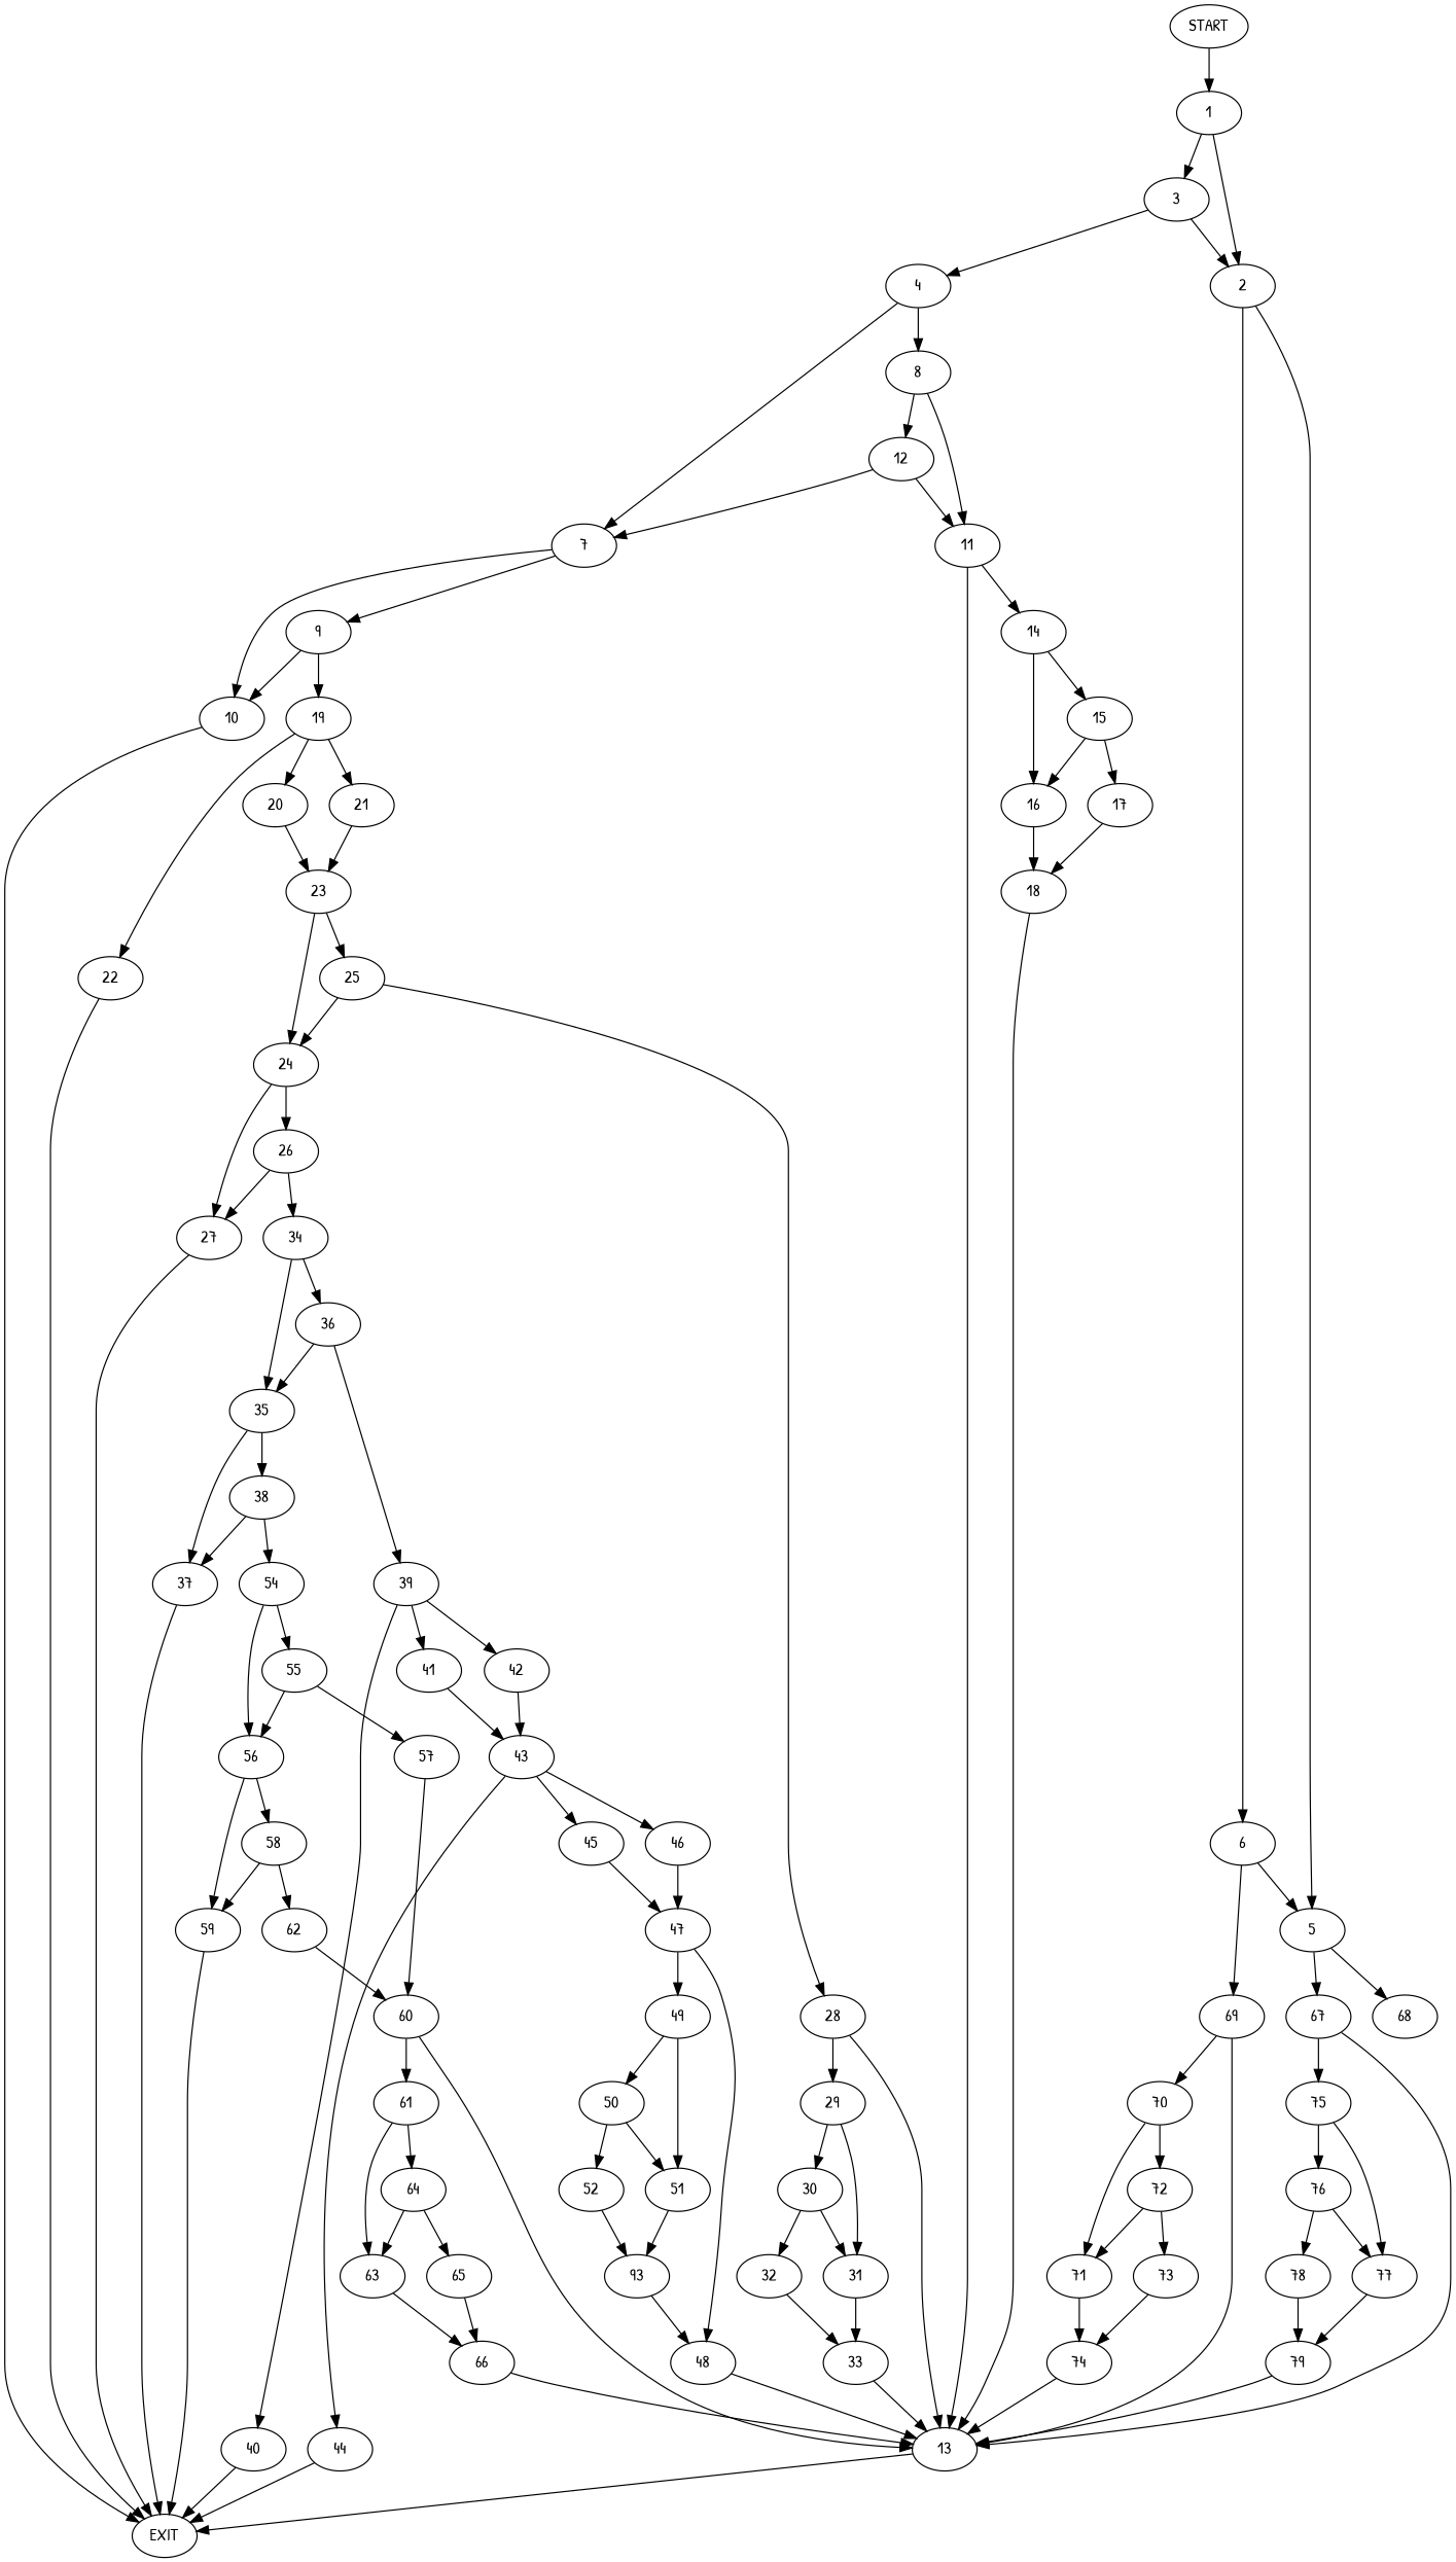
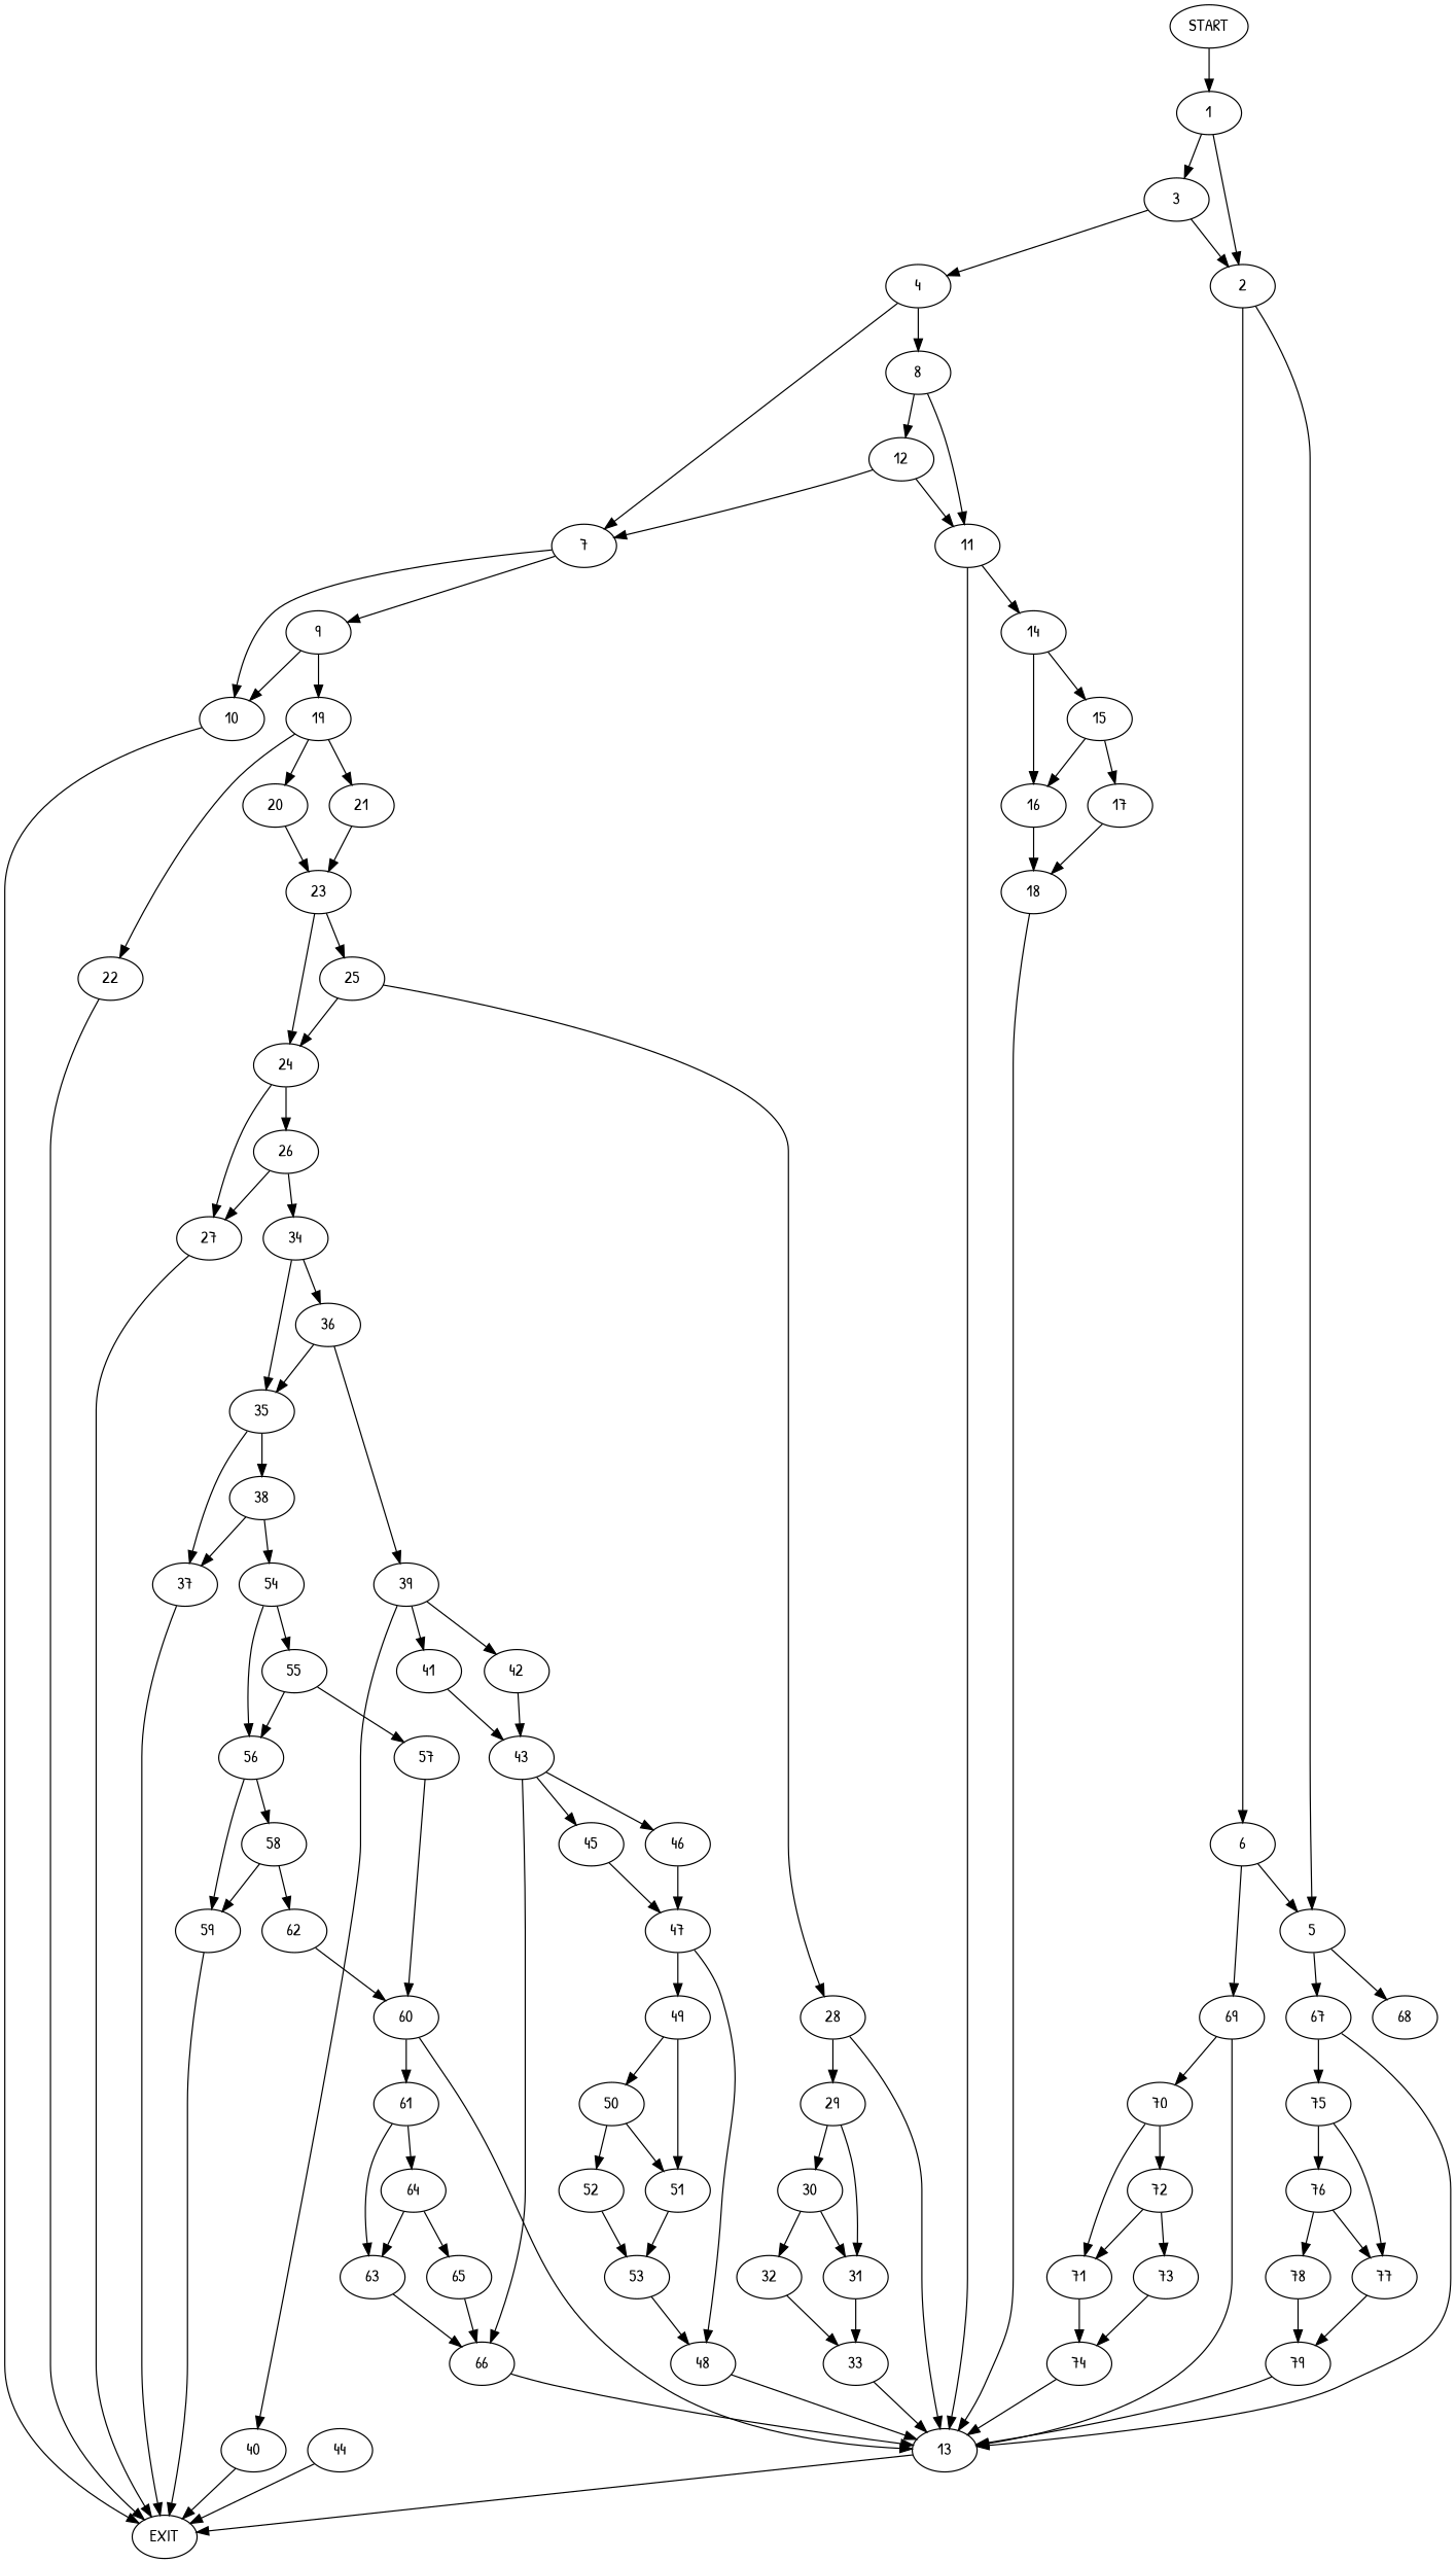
  digraph {
    fontname="Patrick Hand"
    node [fontname="Patrick Hand"]
    edge [fontname="Patrick Hand"]
    n1 [label=START]
    1
    2
    3
    5
    6
    4
    67
    68
    69
    7
    8
    9
    10
    11
    12
    13
    75
    70
    19
    n21 [label=EXIT]
    14
    20
    21
    22
    15
    16
    17
    18
    23
    24
    25
    26
    27
    28
    34
    29
    35
    36
    30
    31
    32
    33
    37
    38
    39
    54
    40
    41
    42
    55
    56
    43
    44
    45
    46
    47
    48
    49
    50
    51
    52
-   53 [label=93]
+   53
    57
    58
    59
    60
    62
    61
    63
    64
    66
    65
    76
    77
    71
    72
    74
    73
    78
    79
    n1 -> 1
    1 -> 2
    1 -> 3
    2 -> 5
    2 -> 6
    3 -> 2
    3 -> 4
    5 -> 67
    5 -> 68
    6 -> 5
    6 -> 69
    4 -> 7
    4 -> 8
    67 -> 13
    67 -> 75
    69 -> 13
    69 -> 70
    7 -> 9
    7 -> 10
    8 -> 11
    8 -> 12
    9 -> 10
    9 -> 19
    10 -> n21
    11 -> 13
    11 -> 14
    12 -> 7
    12 -> 11
    13 -> n21
    75 -> 76
    75 -> 77
    70 -> 71
    70 -> 72
    19 -> 20
    19 -> 21
    19 -> 22
    14 -> 15
    14 -> 16
    20 -> 23
    21 -> 23
    22 -> n21
    15 -> 16
    15 -> 17
    16 -> 18
    17 -> 18
    18 -> 13
    23 -> 24
    23 -> 25
    24 -> 26
    24 -> 27
    25 -> 24
    25 -> 28
    26 -> 27
    26 -> 34
    27 -> n21
    28 -> 13
    28 -> 29
    34 -> 35
    34 -> 36
    29 -> 30
    29 -> 31
    35 -> 37
    35 -> 38
    36 -> 35
    36 -> 39
    30 -> 31
    30 -> 32
    31 -> 33
    32 -> 33
    33 -> 13
    37 -> n21
    38 -> 37
    38 -> 54
    39 -> 40
    39 -> 41
    39 -> 42
    54 -> 55
    54 -> 56
    40 -> n21
    41 -> 43
    42 -> 43
    55 -> 56
    55 -> 57
    56 -> 58
    56 -> 59
-   43 -> 44
+   43 -> 66
    43 -> 45
    43 -> 46
    44 -> n21
    45 -> 47
    46 -> 47
    47 -> 48
    47 -> 49
    48 -> 13
    49 -> 50
    49 -> 51
    50 -> 51
    50 -> 52
    51 -> 53
    52 -> 53
    53 -> 48
    57 -> 60
    58 -> 59
    58 -> 62
    59 -> n21
    60 -> 13
    60 -> 61
    62 -> 60
    61 -> 63
    61 -> 64
    63 -> 66
    64 -> 63
    64 -> 65
    66 -> 13
    65 -> 66
    76 -> 77
    76 -> 78
    77 -> 79
    71 -> 74
    72 -> 71
    72 -> 73
    74 -> 13
    73 -> 74
    78 -> 79
    79 -> 13
  }
